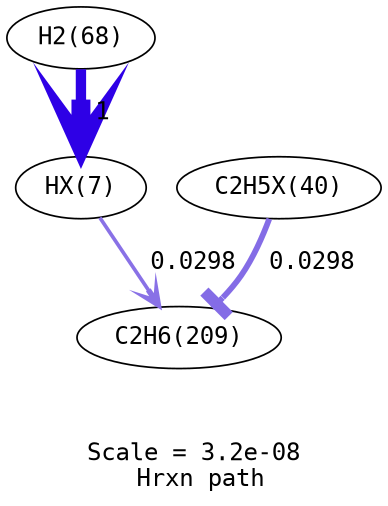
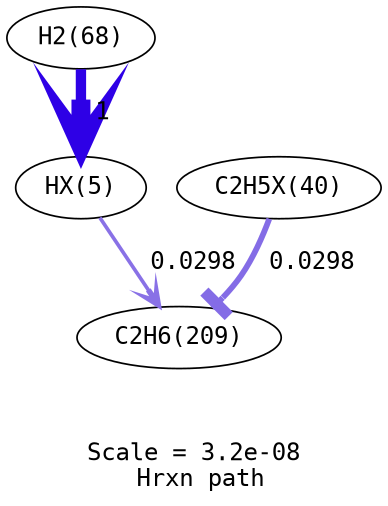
  digraph {
    fontname="DejaVu Sans Mono"
    label="Scale = 3.2e-08\l Hrxn path"
    node [fontname="DejaVu Sans Mono"]
    edge [arrowhead=vee fontname="DejaVu Sans Mono"]
    n1 [label="H2(68)"]
-   n2 [label="HX(7)"]
+   n2 [label="HX(5)"]
    n3 [label="C2H6(209)"]
    n4 [label="C2H5X(40)"]
    n1 -> n2 [arrowsize=3 color="0.7, 1.5, 0.9" label=" 1" style="setlinewidth(6)"]
    n2 -> n3 [arrowsize=1.07 color="0.7, 0.506, 0.9" label=" 0.0298" style="setlinewidth(2.13)"]
    n4 -> n3 [arrowhead=tee arrowsize=1.67 color="0.7, 0.53, 0.9" label=" 0.0298" style="setlinewidth(3.35)"]
  }
